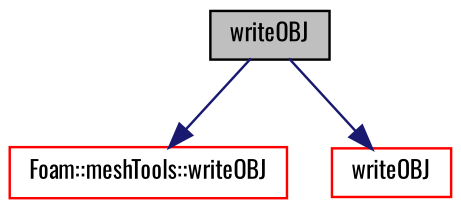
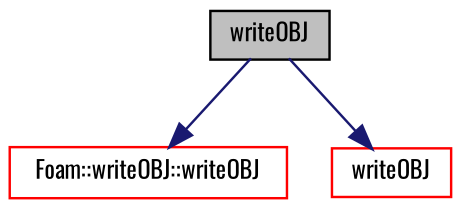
  digraph {
    rankdir=TB
    fontname=Oswald
    node [color=red fontname=Oswald fontsize=10 shape=record]
    edge [color=midnightblue fontname=Oswald fontsize=10 labelfontname=FreeSans labelfontsize=10 style=solid]
    n1 [color=black fillcolor=grey75 fontcolor=black height=0.2 label=writeOBJ style=filled width=0.4]
-   n2 [height=0.2 label="Foam::meshTools::writeOBJ" width=0.4]
+   n2 [height=0.2 label="Foam::writeOBJ::writeOBJ" width=0.4]
    n3 [height=0.2 label=writeOBJ width=0.4]
    n1 -> n2
    n1 -> n3
  }
